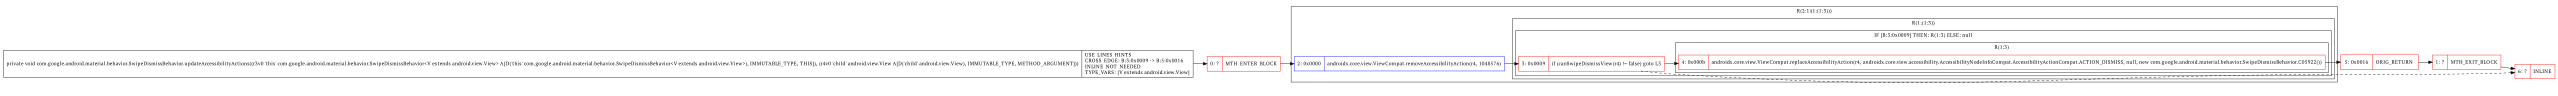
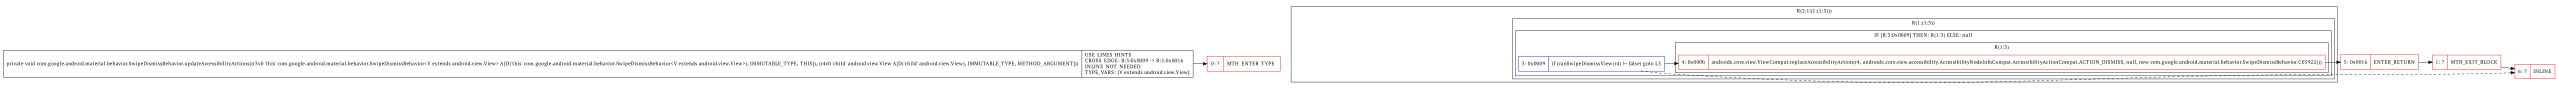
  digraph {
    fontname="PT Serif"
    rankdir=LR
    node [color=red fontname="PT Serif" shape=record]
    edge [fontname="PT Serif"]
    n1 [label="{4\:\ 0x000b|androidx.core.view.ViewCompat.replaceAccessibilityAction(r4, androidx.core.view.accessibility.AccessibilityNodeInfoCompat.AccessibilityActionCompat.ACTION_DISMISS, null, new com.google.android.material.behavior.SwipeDismissBehavior.C05922())\l}"]
-   n2 [label="{3\:\ 0x0009|if (canSwipeDismissView(r4) != false) goto L3\l}"]
-   n3 [color=blue label="{2\:\ 0x0000|androidx.core.view.ViewCompat.removeAccessibilityAction(r4, 1048576)\l}"]
-   n4 [label="{5\:\ 0x0016|ORIG_RETURN\l}"]
+   n2 [color=blue label="{3\:\ 0x0009|if (canSwipeDismissView(r4) != false) goto L3\l}"]
+   n4 [label="{5\:\ 0x0016|ENTER_RETURN\l}"]
    n5 [label="{6\:\ ?|INLINE\l}"]
    n6 [label="{1\:\ ?|MTH_EXIT_BLOCK\l}"]
-   n7 [label="{0\:\ ?|MTH_ENTER_BLOCK\l}"]
+   n7 [label="{0\:\ ?|MTH_ENTER_TYPE\l}"]
    n8 [label="{private void com.google.android.material.behavior.SwipeDismissBehavior.updateAccessibilityActions((r3v0 'this' com.google.android.material.behavior.SwipeDismissBehavior\<V extends android.view.View\> A[D('this' com.google.android.material.behavior.SwipeDismissBehavior\<V extends android.view.View\>), IMMUTABLE_TYPE, THIS]), (r4v0 'child' android.view.View A[D('child' android.view.View), IMMUTABLE_TYPE, METHOD_ARGUMENT]))  | USE_LINES_HINTS\lCROSS_EDGE: B:3:0x0009 \-\> B:5:0x0016\lINLINE_NOT_NEEDED\lTYPE_VARS: [V extends android.view.View]\l}" color=""]
    subgraph cluster_1 {
      label="R(2:1|(1:(1:3)))"
-     n3
      subgraph cluster_2 {
        label="R(1:(1:3))"
        subgraph cluster_3 {
          label="IF [B:3:0x0009] THEN: R(1:3) ELSE: null"
          n2
          subgraph cluster_4 {
            label="R(1:3)"
            n1
          }
        }
      }
    }
    n1 -> n4
    n2 -> n1
    n2 -> n5 [style=dashed]
-   n3 -> n2
    n4 -> n6
    n6 -> n5
-   n7 -> n3
    n8 -> n7
  }
